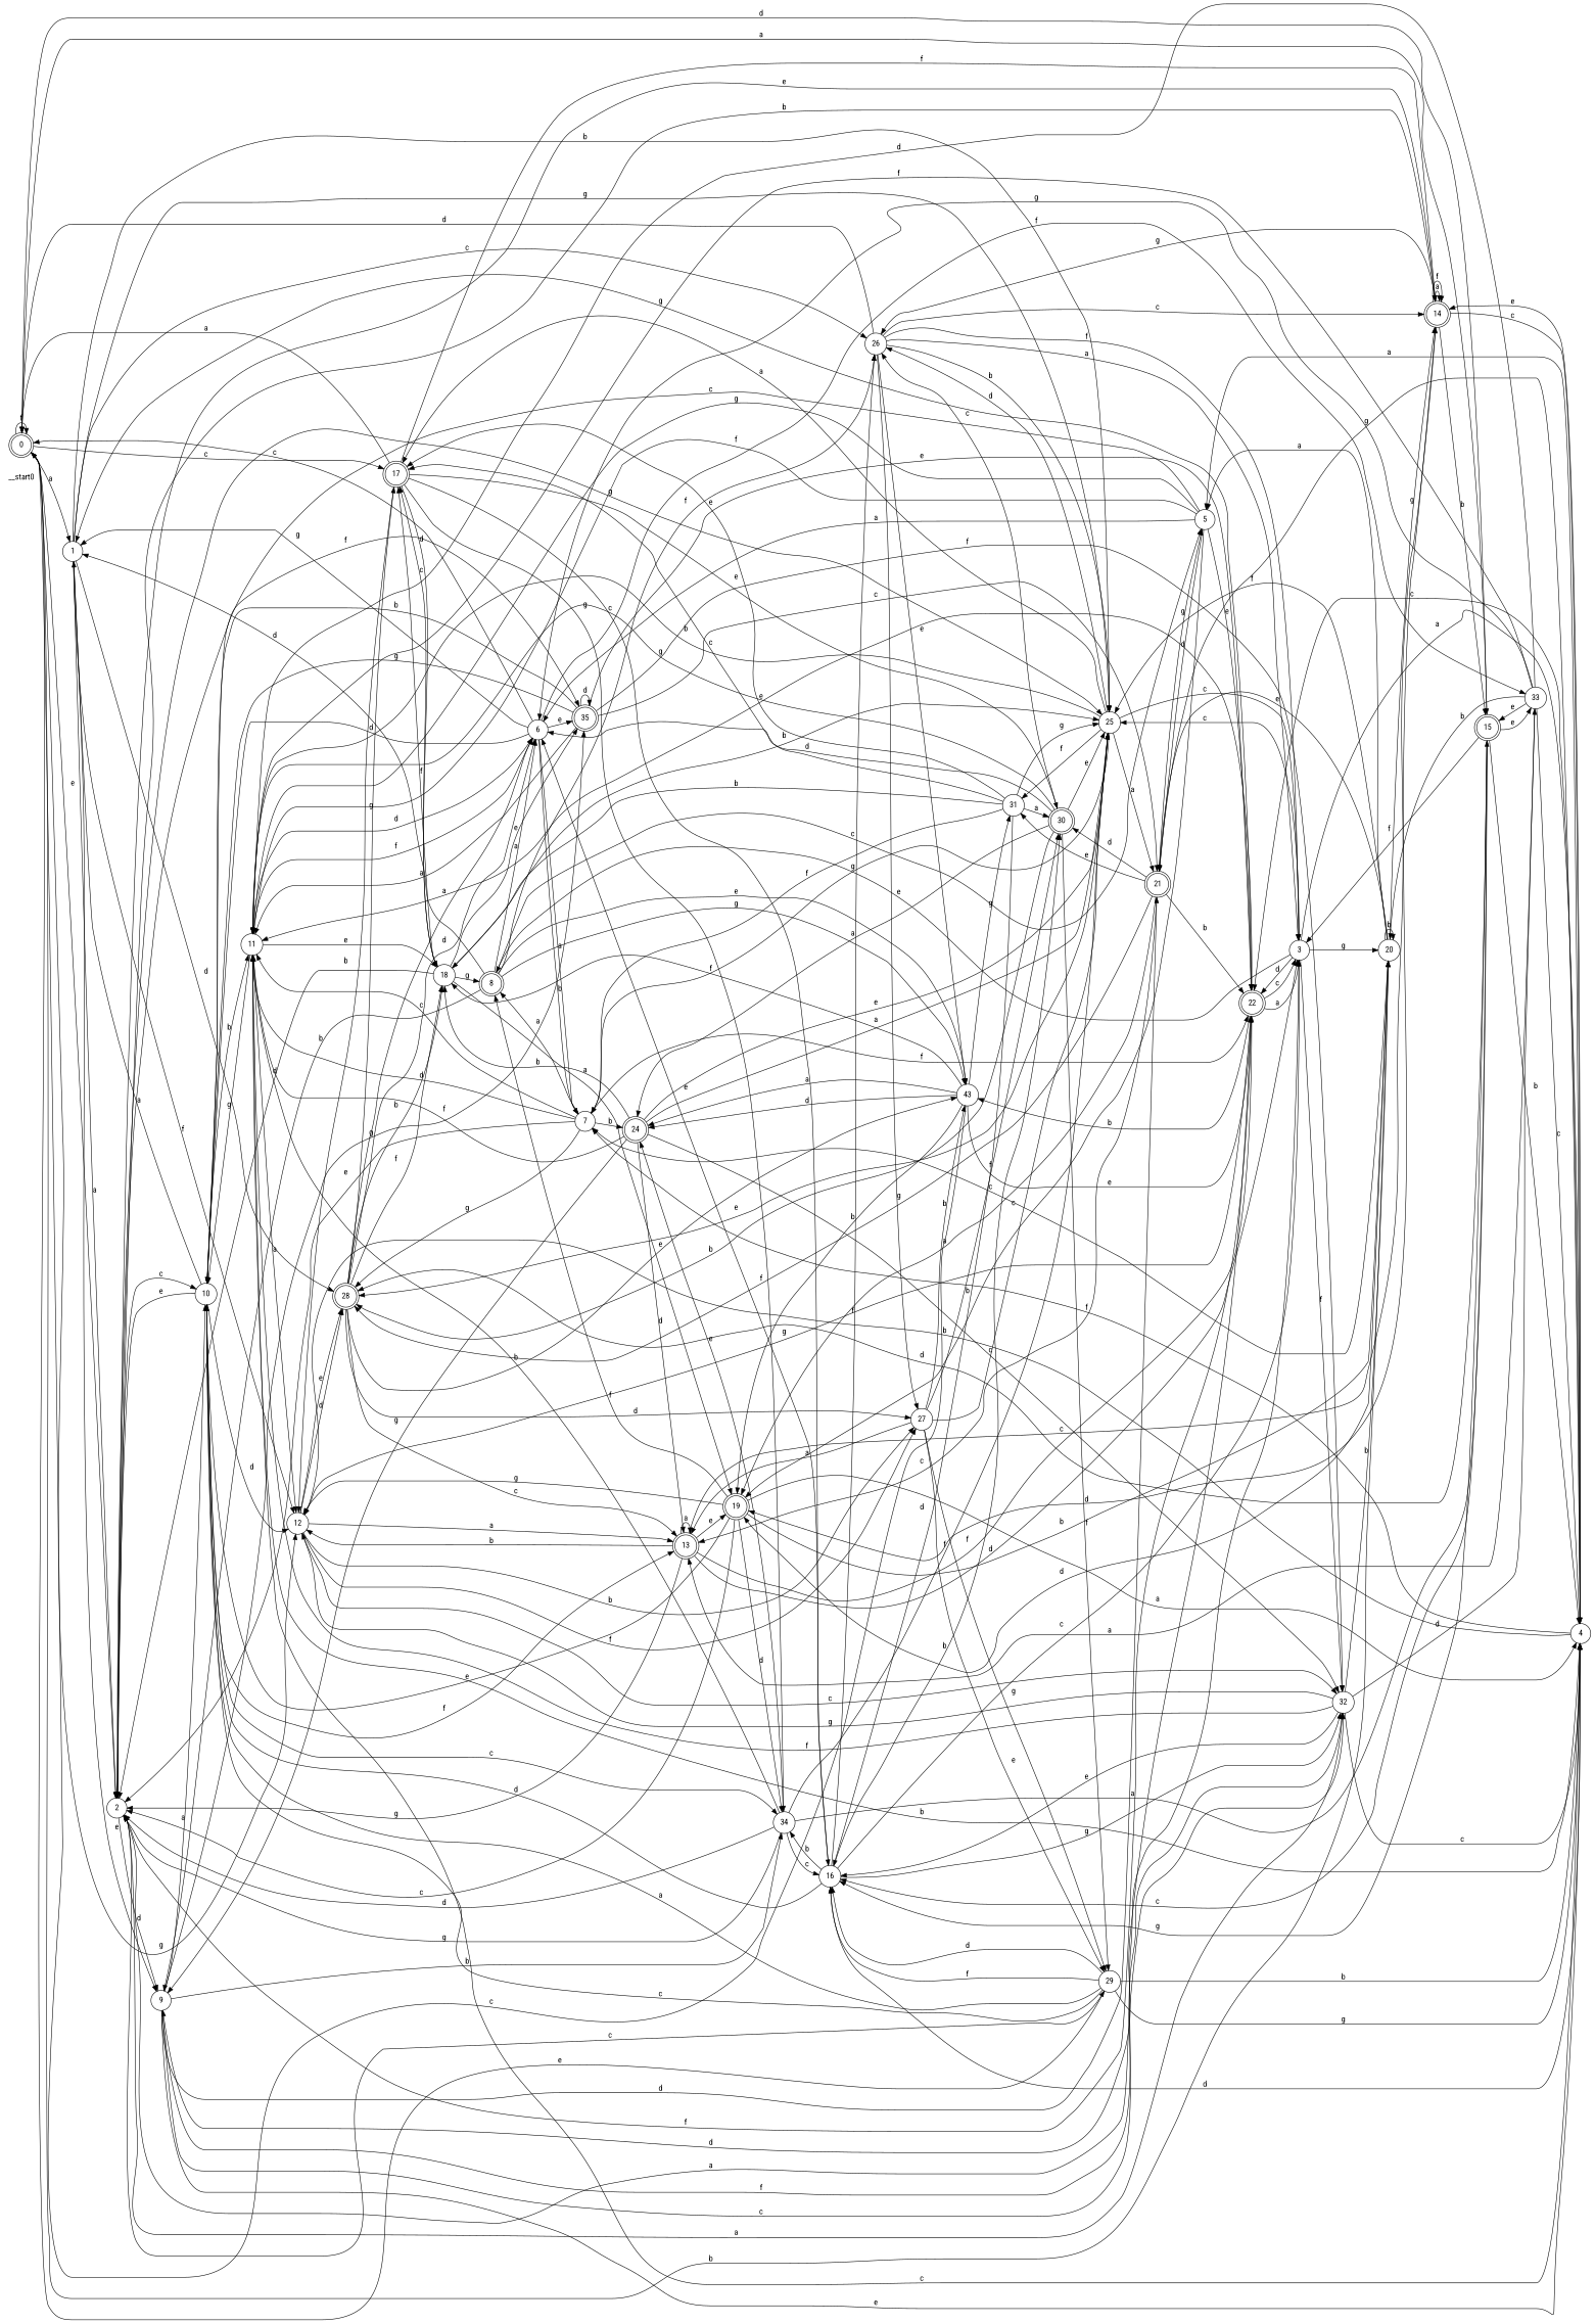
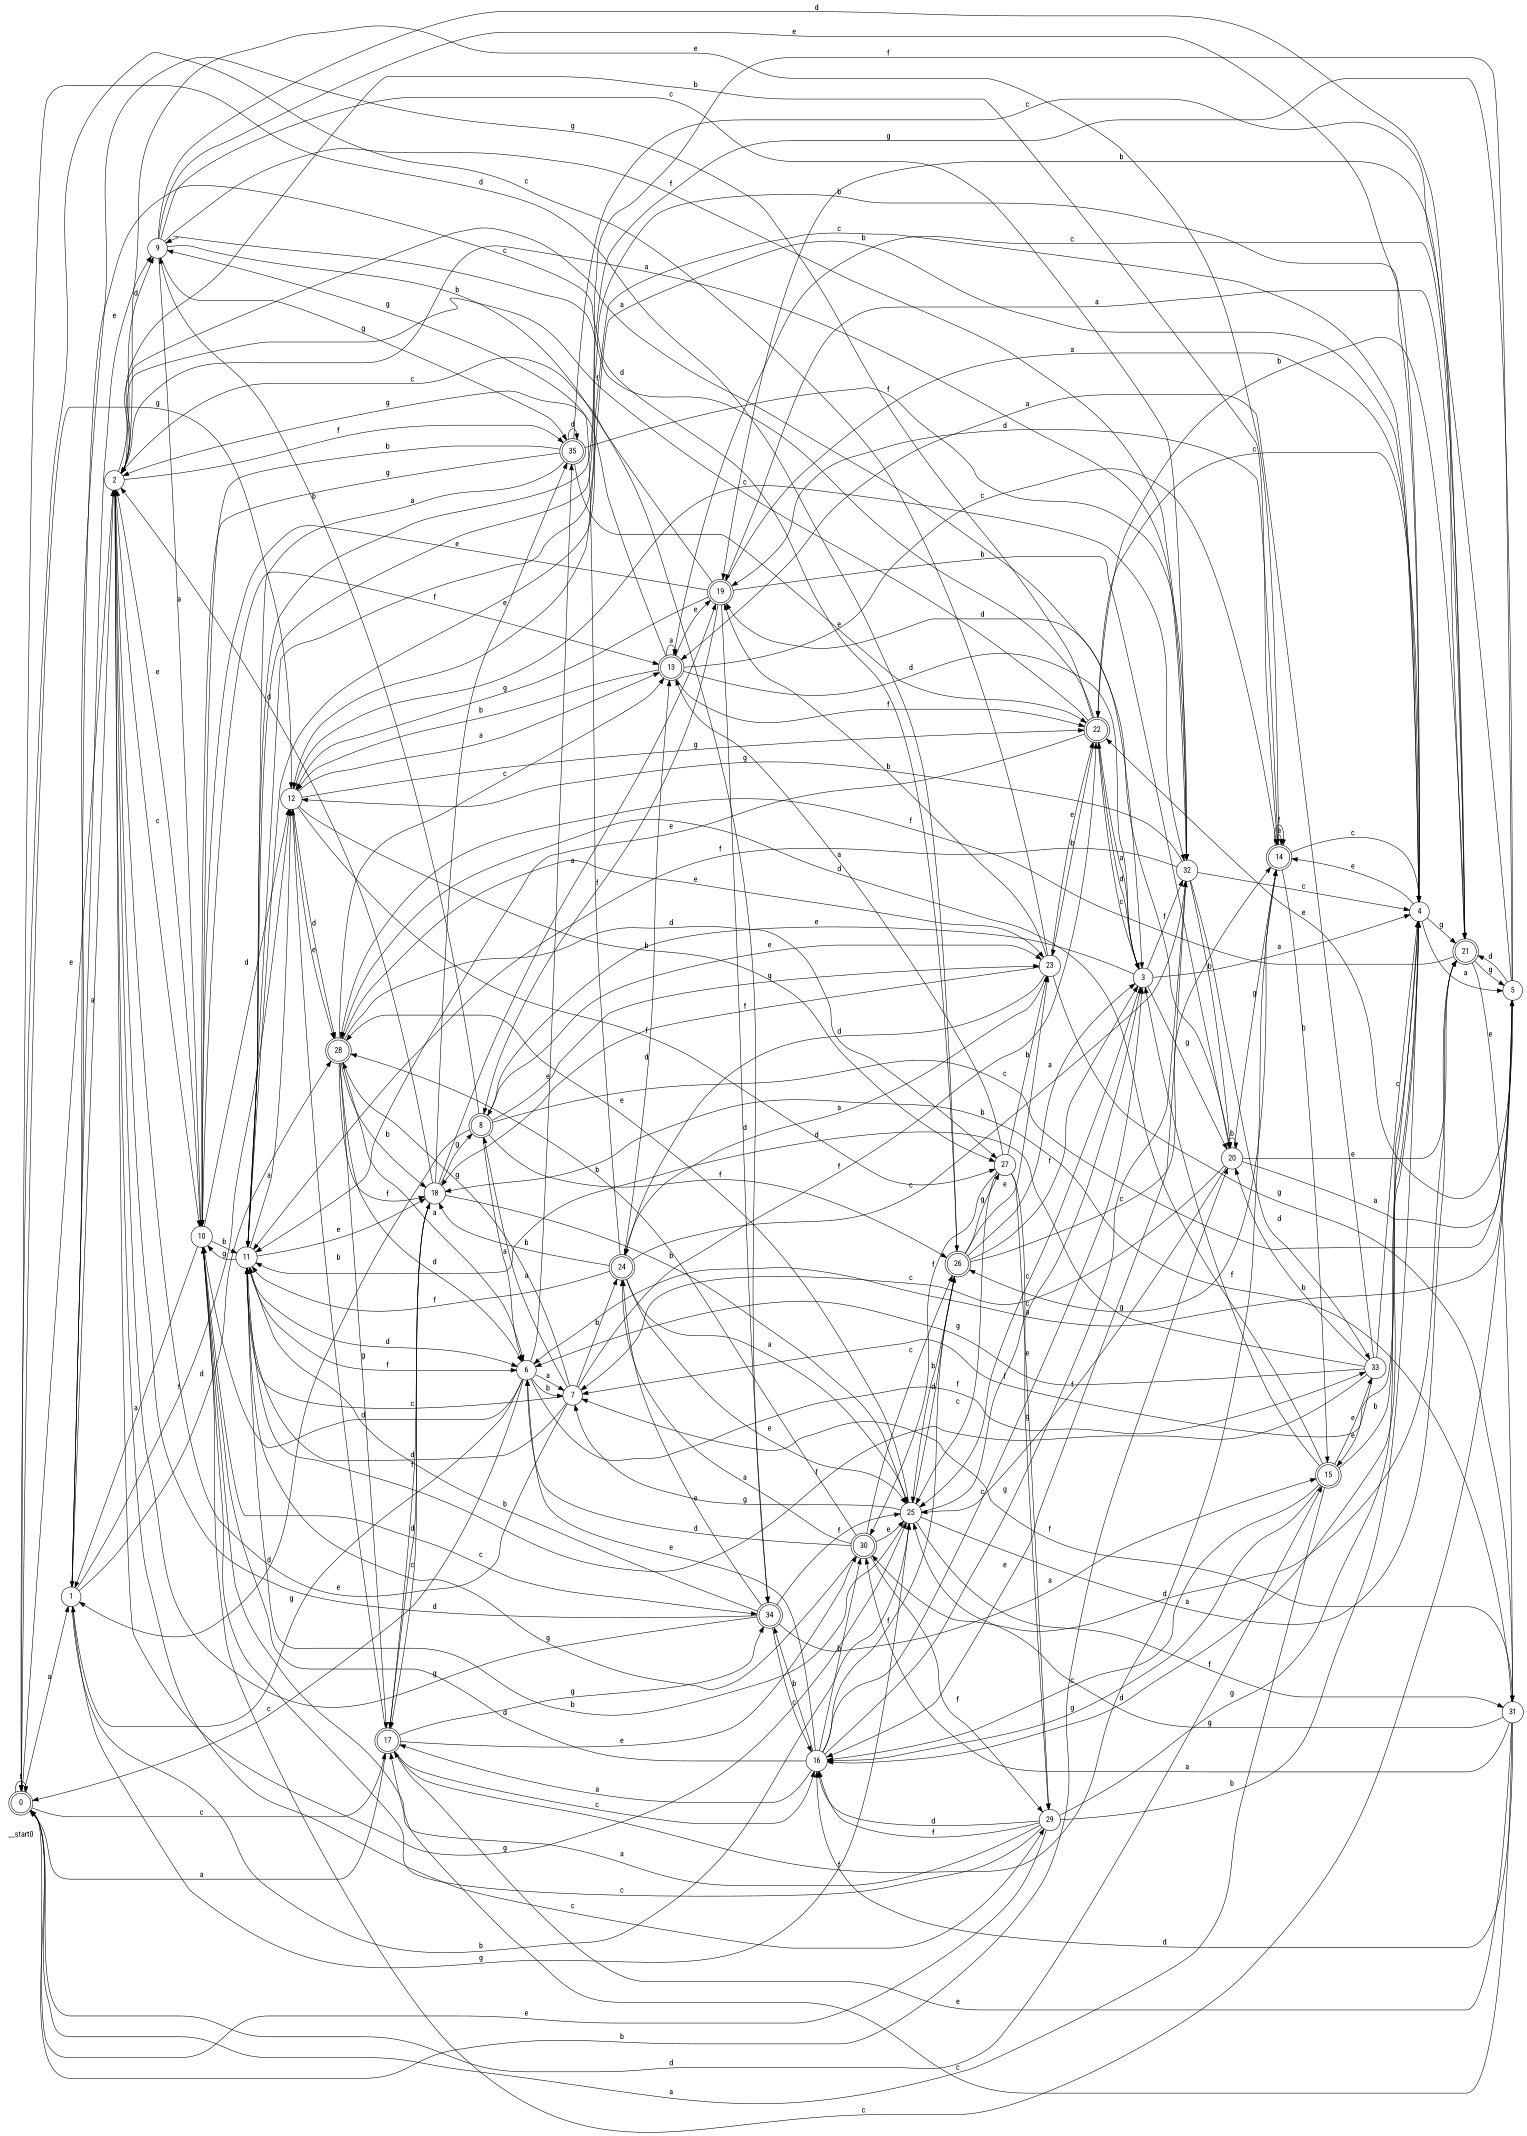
  digraph {
    fontname="Roboto Condensed"
    rankdir=LR
    node [fontname="Roboto Condensed" shape=circle color=black fillcolor=white style=filled]
    edge [fontname="Roboto Condensed"]
    __start0 [shape=none color="" fillcolor="" style=""]
    n2 [label=0 shape=doublecircle style="rounded,filled"]
    n3 [label=1]
    n4 [label=2]
    n5 [label=12]
    n6 [label=15 shape=doublecircle style="rounded,filled"]
    n7 [label=17 shape=doublecircle style="rounded,filled"]
    n8 [label=20]
    n9 [label=9]
    n10 [label=25]
-   n11 [label=26]
+   n11 [label=26 shape=doublecircle]
    n12 [label=28 shape=doublecircle]
    n13 [label=3]
    n14 [label=10]
    n15 [label=14 shape=doublecircle style="rounded,filled"]
    n16 [label=29]
    n17 [label=35 shape=doublecircle style="rounded,filled"]
    n18 [label=22 shape=doublecircle style="rounded,filled"]
    n19 [label=32]
    n20 [label=13 shape=doublecircle style="rounded,filled"]
    n21 [label=27]
    n22 [label=4]
    n23 [label=16]
    n24 [label=33]
    n25 [label=30 shape=doublecircle style="rounded,filled"]
-   n26 [label=34]
+   n26 [label=34 shape=doublecircle]
    n27 [label=18]
    n28 [label=5]
    n29 [label=7]
    n30 [label=21 shape=doublecircle style="rounded,filled"]
    n31 [label=19 shape=doublecircle style="rounded,filled"]
    n32 [label=11]
    n33 [label=31]
-   n34 [label=43]
+   n34 [label=23]
    n35 [label=6]
    n36 [label=8 shape=doublecircle style="rounded,filled"]
    n37 [label=24 shape=doublecircle style="rounded,filled"]
    n2 -> n2 [label=f]
    n2 -> n3 [label=a]
    n2 -> n4 [label=e]
    n2 -> n5 [label=g]
    n2 -> n6 [label=d]
    n2 -> n7 [label=c]
    n2 -> n8 [label=b]
    n3 -> n4 [label=a]
    n3 -> n5 [label=f]
    n3 -> n9 [label=e]
    n3 -> n10 [label=b]
    n3 -> n10 [label=g]
    n3 -> n11 [label=c]
    n3 -> n12 [label=d]
    n4 -> n9 [label=d]
    n4 -> n10 [label=g]
    n4 -> n13 [label=a]
    n4 -> n14 [label=c]
    n4 -> n15 [label=b]
    n4 -> n16 [label=c]
    n4 -> n17 [label=f]
    n5 -> n12 [label=d]
    n5 -> n12 [label=e]
    n5 -> n18 [label=g]
    n5 -> n19 [label=c]
    n5 -> n20 [label=a]
    n5 -> n21 [label=b]
    n5 -> n21 [label=f]
    n6 -> n2 [label=a]
    n6 -> n12 [label=d]
    n6 -> n13 [label=f]
    n6 -> n22 [label=b]
    n6 -> n23 [label=c]
    n6 -> n23 [label=g]
    n6 -> n24 [label=e]
    n7 -> n2 [label=a]
    n7 -> n5 [label=b]
    n7 -> n15 [label=f]
    n7 -> n23 [label=c]
    n7 -> n25 [label=e]
    n7 -> n26 [label=g]
    n7 -> n27 [label=d]
    n8 -> n8 [label=b]
    n8 -> n10 [label=f]
    n8 -> n15 [label=g]
    n8 -> n28 [label=a]
    n8 -> n29 [label=c]
    n8 -> n30 [label=e]
    n8 -> n31 [label=d]
    n9 -> n14 [label=a]
    n9 -> n17 [label=g]
    n9 -> n19 [label=c]
    n9 -> n19 [label=f]
    n9 -> n22 [label=e]
    n9 -> n26 [label=b]
    n9 -> n30 [label=d]
    n10 -> n11 [label=d]
    n10 -> n12 [label=e]
    n10 -> n13 [label=c]
    n10 -> n29 [label=g]
    n10 -> n30 [label=a]
    n10 -> n32 [label=b]
    n10 -> n33 [label=f]
    n11 -> n2 [label=d]
    n11 -> n10 [label=b]
    n11 -> n13 [label=a]
    n11 -> n13 [label=f]
    n11 -> n15 [label=c]
    n11 -> n21 [label=g]
    n11 -> n34 [label=e]
    n12 -> n7 [label=g]
    n12 -> n20 [label=c]
    n12 -> n21 [label=d]
    n12 -> n27 [label=b]
    n12 -> n27 [label=f]
    n12 -> n34 [label=e]
    n12 -> n35 [label=a]
    n12 -> n35 [label=d]
    n13 -> n8 [label=g]
    n13 -> n10 [label=c]
    n13 -> n18 [label=d]
    n13 -> n19 [label=f]
    n13 -> n22 [label=a]
    n13 -> n36 [label=e]
    n14 -> n3 [label=a]
    n14 -> n4 [label=e]
    n14 -> n5 [label=d]
    n14 -> n20 [label=f]
    n14 -> n26 [label=c]
    n14 -> n32 [label=b]
    n15 -> n4 [label=e]
    n15 -> n6 [label=b]
    n15 -> n11 [label=g]
    n15 -> n15 [label=a]
    n15 -> n15 [label=f]
    n15 -> n22 [label=c]
    n15 -> n31 [label=d]
    n16 -> n2 [label=e]
    n16 -> n14 [label=a]
    n16 -> n14 [label=c]
    n16 -> n22 [label=b]
    n16 -> n22 [label=g]
    n16 -> n23 [label=d]
    n16 -> n23 [label=f]
    n17 -> n14 [label=b]
    n17 -> n14 [label=g]
    n17 -> n17 [label=d]
    n17 -> n18 [label=e]
    n17 -> n19 [label=f]
    n17 -> n30 [label=c]
    n17 -> n32 [label=a]
    n18 -> n3 [label=g]
    n18 -> n4 [label=f]
    n18 -> n9 [label=d]
    n18 -> n13 [label=a]
    n18 -> n13 [label=c]
    n18 -> n32 [label=e]
    n18 -> n34 [label=b]
    n19 -> n4 [label=a]
    n19 -> n5 [label=g]
    n19 -> n8 [label=b]
    n19 -> n22 [label=c]
    n19 -> n23 [label=e]
    n19 -> n24 [label=d]
    n19 -> n32 [label=f]
    n20 -> n4 [label=g]
    n20 -> n5 [label=b]
    n20 -> n13 [label=d]
    n20 -> n15 [label=c]
    n20 -> n18 [label=f]
    n20 -> n20 [label=a]
    n20 -> n31 [label=e]
    n21 -> n10 [label=c]
    n21 -> n16 [label=e]
    n21 -> n16 [label=g]
    n21 -> n20 [label=a]
    n21 -> n25 [label=f]
    n21 -> n34 [label=b]
    n22 -> n5 [label=b]
    n22 -> n15 [label=e]
    n22 -> n18 [label=c]
    n22 -> n23 [label=d]
    n22 -> n28 [label=a]
    n22 -> n29 [label=f]
    n22 -> n30 [label=g]
-   n10 -> n7 [label=a]
+   n23 -> n7 [label=a]
    n23 -> n11 [label=f]
    n23 -> n13 [label=c]
    n23 -> n14 [label=d]
    n23 -> n19 [label=g]
    n23 -> n25 [label=b]
    n23 -> n26 [label=b]
    n23 -> n35 [label=e]
    n24 -> n6 [label=e]
    n24 -> n8 [label=b]
    n24 -> n20 [label=a]
    n24 -> n22 [label=c]
    n24 -> n32 [label=d]
    n24 -> n32 [label=f]
    n24 -> n35 [label=g]
    n25 -> n10 [label=e]
    n25 -> n11 [label=c]
    n25 -> n12 [label=b]
    n25 -> n16 [label=f]
    n25 -> n32 [label=g]
    n25 -> n35 [label=d]
    n25 -> n37 [label=a]
    n26 -> n4 [label=d]
    n26 -> n4 [label=g]
    n26 -> n6 [label=a]
    n26 -> n10 [label=f]
    n26 -> n23 [label=c]
    n26 -> n32 [label=b]
    n26 -> n37 [label=e]
    n27 -> n4 [label=d]
    n27 -> n7 [label=c]
    n27 -> n7 [label=f]
    n27 -> n10 [label=b]
    n27 -> n17 [label=e]
    n27 -> n31 [label=a]
    n27 -> n36 [label=g]
    n28 -> n14 [label=c]
    n28 -> n18 [label=e]
    n28 -> n30 [label=d]
    n28 -> n31 [label=b]
    n28 -> n32 [label=f]
    n28 -> n32 [label=g]
    n28 -> n35 [label=a]
    n29 -> n4 [label=e]
    n29 -> n12 [label=g]
    n29 -> n18 [label=f]
    n29 -> n32 [label=c]
    n29 -> n32 [label=d]
    n29 -> n36 [label=a]
    n29 -> n37 [label=b]
    n30 -> n12 [label=f]
    n30 -> n18 [label=b]
    n30 -> n20 [label=c]
    n30 -> n25 [label=d]
    n30 -> n28 [label=g]
    n30 -> n31 [label=a]
    n30 -> n33 [label=e]
    n31 -> n4 [label=c]
    n31 -> n5 [label=g]
    n31 -> n8 [label=b]
    n31 -> n14 [label=e]
    n31 -> n22 [label=a]
    n31 -> n26 [label=d]
    n31 -> n36 [label=f]
    n32 -> n5 [label=a]
    n32 -> n14 [label=g]
    n32 -> n22 [label=b]
    n32 -> n22 [label=c]
    n32 -> n27 [label=e]
    n32 -> n35 [label=d]
    n32 -> n35 [label=f]
    n33 -> n7 [label=c]
    n33 -> n7 [label=e]
    n33 -> n10 [label=g]
    n33 -> n23 [label=d]
    n33 -> n25 [label=a]
    n33 -> n27 [label=b]
    n33 -> n29 [label=f]
    n34 -> n2 [label=c]
    n34 -> n18 [label=e]
    n34 -> n27 [label=f]
    n34 -> n31 [label=b]
    n34 -> n33 [label=g]
    n34 -> n37 [label=a]
    n34 -> n37 [label=d]
    n35 -> n2 [label=c]
    n35 -> n3 [label=g]
    n35 -> n14 [label=d]
    n35 -> n17 [label=e]
    n35 -> n24 [label=f]
    n35 -> n29 [label=a]
    n35 -> n29 [label=b]
    n36 -> n3 [label=d]
    n36 -> n9 [label=b]
    n36 -> n11 [label=f]
    n36 -> n28 [label=c]
    n36 -> n34 [label=e]
    n36 -> n34 [label=g]
    n36 -> n35 [label=a]
    n37 -> n9 [label=g]
    n37 -> n10 [label=a]
    n37 -> n10 [label=e]
    n37 -> n19 [label=c]
    n37 -> n20 [label=d]
    n37 -> n27 [label=b]
    n37 -> n32 [label=f]
  }
